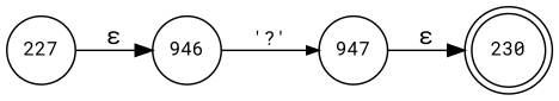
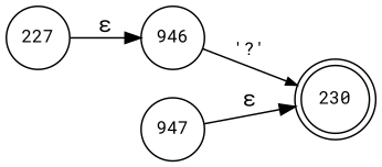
  digraph {
    fontname="Roboto Mono"
    rankdir=LR
    node [fixedsize=true fontname="Roboto Mono" fontsize=11 shape=circle peripheries=1]
    edge [fontname="Roboto Mono"]
    n1 [label=230 shape=doublecircle width=.6 peripheries=""]
    n2 [label=946 width=.55]
    n3 [label=947 width=.55]
    n4 [label=227 width=.55]
-   n2 -> n3 [arrowhead=normal arrowsize=.7 fontsize=11 label="'?'"]
+   n2 -> n1 [arrowhead=normal arrowsize=.7 fontsize=11 label="'?'"]
    n3 -> n1 [label="&epsilon;"]
    n4 -> n2 [label="&epsilon;"]
  }
